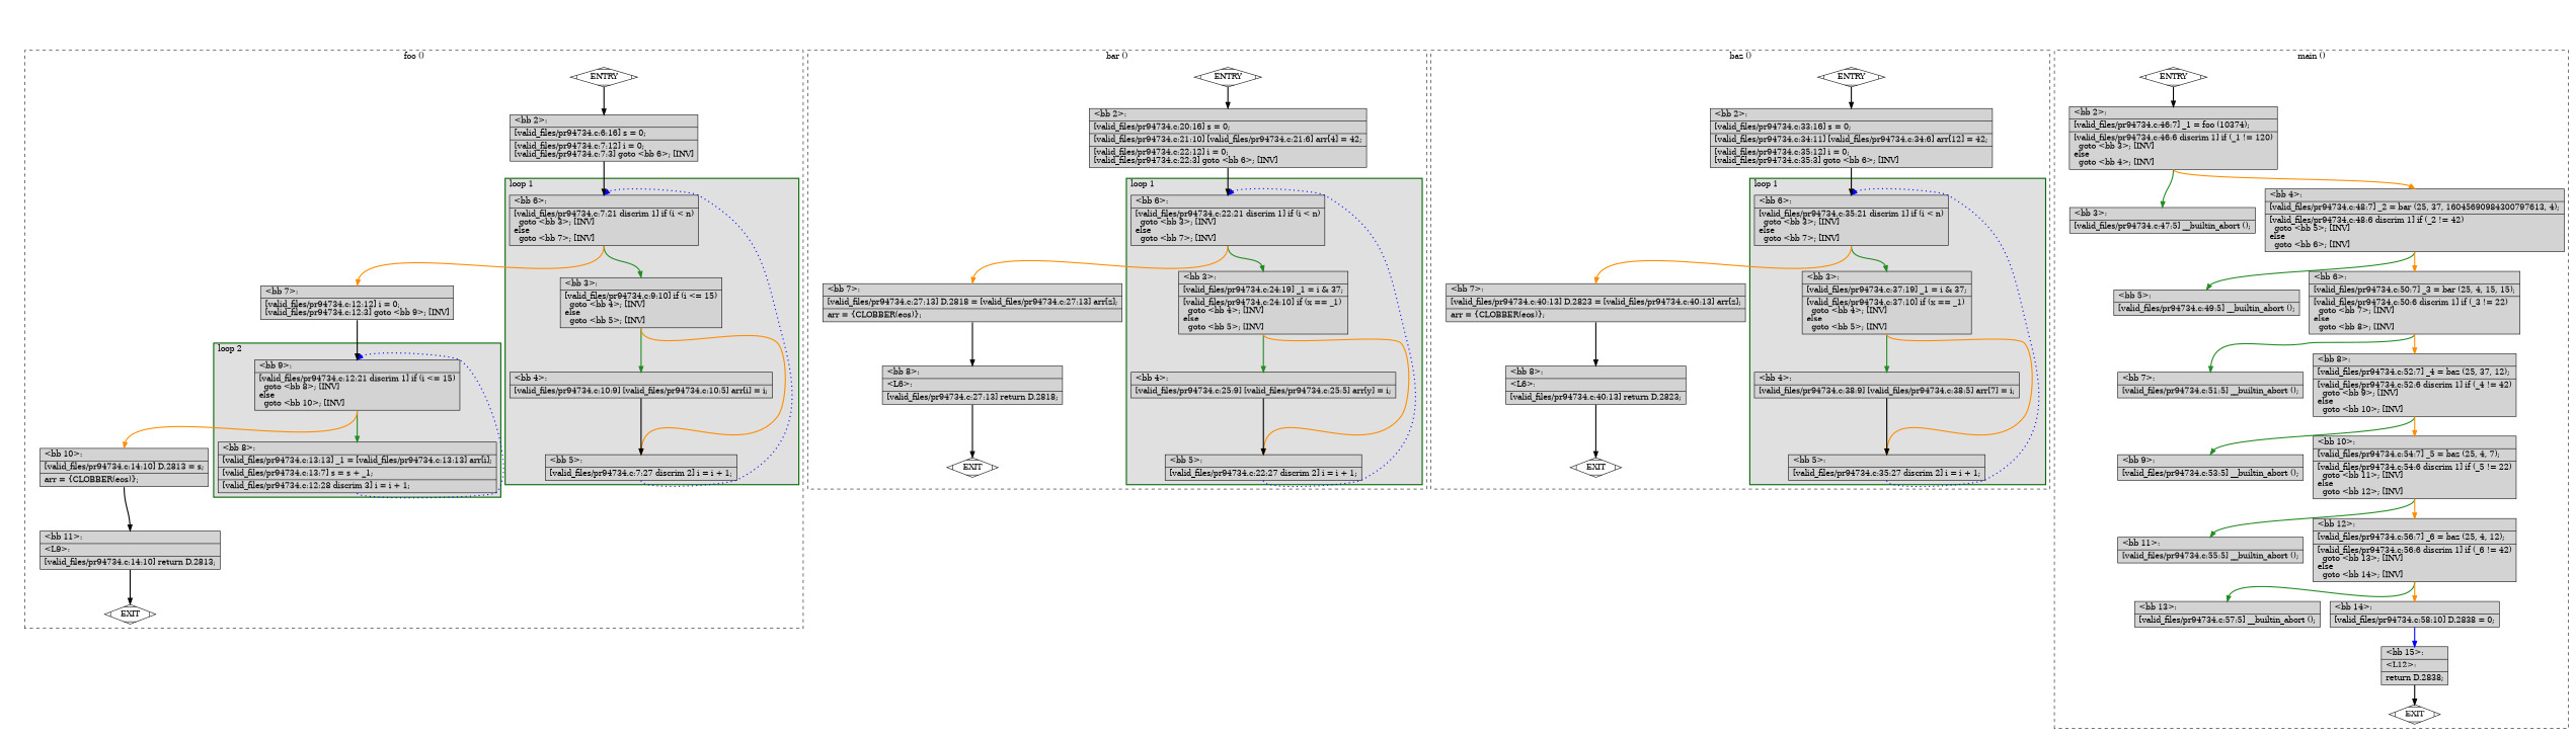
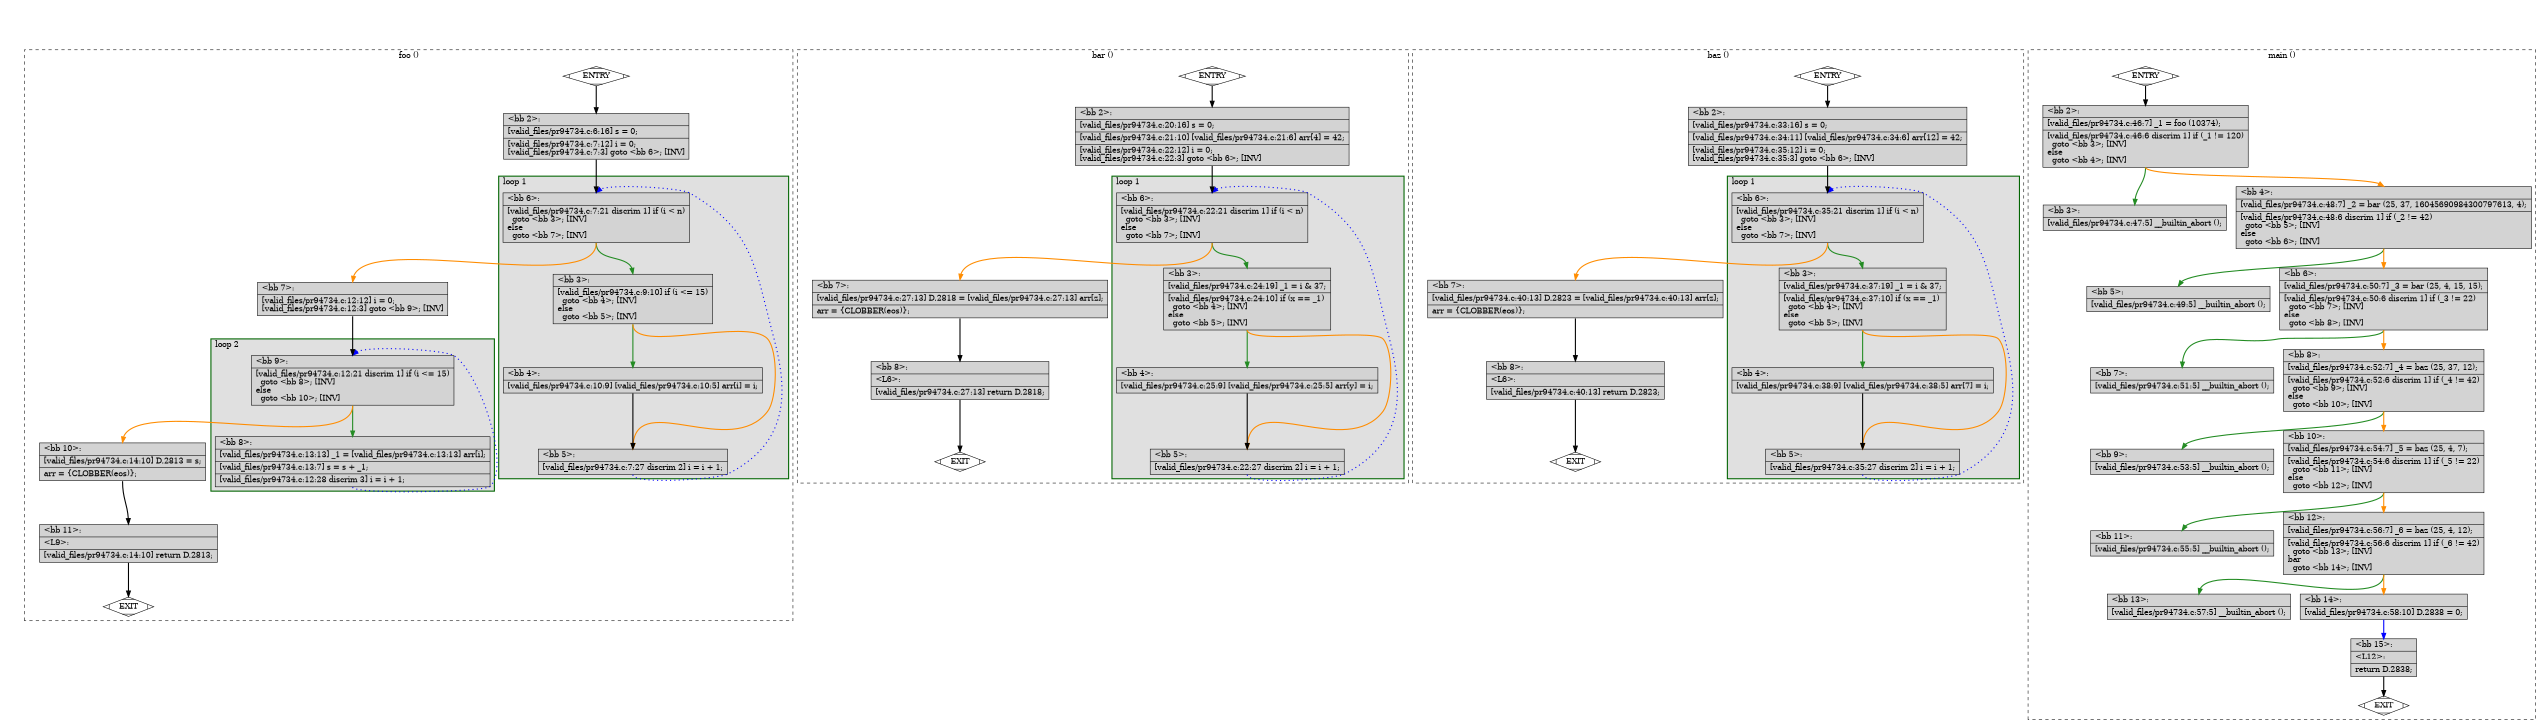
  digraph {
    node [fillcolor=lightgrey shape=record style=filled]
    edge [color=black constraint=true headport=n style="solid,bold" tailport=s weight=10]
    n1 [label="{\<bb\ 9\>:\l|[valid_files/pr94734.c:12:21\ discrim\ 1]\ if\ (i\ \<=\ 15)\l\ \ goto\ \<bb\ 8\>;\ [INV]\lelse\l\ \ goto\ \<bb\ 10\>;\ [INV]\l}"]
    n2 [label="{\<bb\ 8\>:\l|[valid_files/pr94734.c:13:13]\ _1\ =\ [valid_files/pr94734.c:13:13]\ arr[i];\l|[valid_files/pr94734.c:13:7]\ s\ =\ s\ +\ _1;\l|[valid_files/pr94734.c:12:28\ discrim\ 3]\ i\ =\ i\ +\ 1;\l}"]
    n3 [label="{\<bb\ 6\>:\l|[valid_files/pr94734.c:7:21\ discrim\ 1]\ if\ (i\ \<\ n)\l\ \ goto\ \<bb\ 3\>;\ [INV]\lelse\l\ \ goto\ \<bb\ 7\>;\ [INV]\l}"]
    n4 [label="{\<bb\ 3\>:\l|[valid_files/pr94734.c:9:10]\ if\ (i\ \<=\ 15)\l\ \ goto\ \<bb\ 4\>;\ [INV]\lelse\l\ \ goto\ \<bb\ 5\>;\ [INV]\l}"]
    n5 [label="{\<bb\ 4\>:\l|[valid_files/pr94734.c:10:9]\ [valid_files/pr94734.c:10:5]\ arr[i]\ =\ i;\l}"]
    n6 [label="{\<bb\ 5\>:\l|[valid_files/pr94734.c:7:27\ discrim\ 2]\ i\ =\ i\ +\ 1;\l}"]
    n7 [label="{\<bb\ 10\>:\l|[valid_files/pr94734.c:14:10]\ D.2813\ =\ s;\l|arr\ =\ \{CLOBBER(eos)\};\l}"]
    n8 [label="{\<bb\ 7\>:\l|[valid_files/pr94734.c:12:12]\ i\ =\ 0;\l[valid_files/pr94734.c:12:3]\ goto\ \<bb\ 9\>;\ [INV]\l}"]
    n9 [fillcolor=white label=ENTRY shape=Mdiamond]
    n10 [fillcolor=white label=EXIT shape=Mdiamond]
    n11 [label="{\<bb\ 2\>:\l|[valid_files/pr94734.c:6:16]\ s\ =\ 0;\l|[valid_files/pr94734.c:7:12]\ i\ =\ 0;\l[valid_files/pr94734.c:7:3]\ goto\ \<bb\ 6\>;\ [INV]\l}"]
    n12 [label="{\<bb\ 11\>:\l|\<L9\>:\l|[valid_files/pr94734.c:14:10]\ return\ D.2813;\l}"]
    n13 [label="{\<bb\ 6\>:\l|[valid_files/pr94734.c:22:21\ discrim\ 1]\ if\ (i\ \<\ n)\l\ \ goto\ \<bb\ 3\>;\ [INV]\lelse\l\ \ goto\ \<bb\ 7\>;\ [INV]\l}"]
    n14 [label="{\<bb\ 3\>:\l|[valid_files/pr94734.c:24:19]\ _1\ =\ i\ &\ 37;\l|[valid_files/pr94734.c:24:10]\ if\ (x\ ==\ _1)\l\ \ goto\ \<bb\ 4\>;\ [INV]\lelse\l\ \ goto\ \<bb\ 5\>;\ [INV]\l}"]
    n15 [label="{\<bb\ 4\>:\l|[valid_files/pr94734.c:25:9]\ [valid_files/pr94734.c:25:5]\ arr[y]\ =\ i;\l}"]
    n16 [label="{\<bb\ 5\>:\l|[valid_files/pr94734.c:22:27\ discrim\ 2]\ i\ =\ i\ +\ 1;\l}"]
    n17 [label="{\<bb\ 7\>:\l|[valid_files/pr94734.c:27:13]\ D.2818\ =\ [valid_files/pr94734.c:27:13]\ arr[z];\l|arr\ =\ \{CLOBBER(eos)\};\l}"]
    n18 [fillcolor=white label=ENTRY shape=Mdiamond]
    n19 [fillcolor=white label=EXIT shape=Mdiamond]
    n20 [label="{\<bb\ 2\>:\l|[valid_files/pr94734.c:20:16]\ s\ =\ 0;\l|[valid_files/pr94734.c:21:10]\ [valid_files/pr94734.c:21:6]\ arr[4]\ =\ 42;\l|[valid_files/pr94734.c:22:12]\ i\ =\ 0;\l[valid_files/pr94734.c:22:3]\ goto\ \<bb\ 6\>;\ [INV]\l}"]
    n21 [label="{\<bb\ 8\>:\l|\<L6\>:\l|[valid_files/pr94734.c:27:13]\ return\ D.2818;\l}"]
    n22 [label="{\<bb\ 6\>:\l|[valid_files/pr94734.c:35:21\ discrim\ 1]\ if\ (i\ \<\ n)\l\ \ goto\ \<bb\ 3\>;\ [INV]\lelse\l\ \ goto\ \<bb\ 7\>;\ [INV]\l}"]
    n23 [label="{\<bb\ 3\>:\l|[valid_files/pr94734.c:37:19]\ _1\ =\ i\ &\ 37;\l|[valid_files/pr94734.c:37:10]\ if\ (x\ ==\ _1)\l\ \ goto\ \<bb\ 4\>;\ [INV]\lelse\l\ \ goto\ \<bb\ 5\>;\ [INV]\l}"]
    n24 [label="{\<bb\ 4\>:\l|[valid_files/pr94734.c:38:9]\ [valid_files/pr94734.c:38:5]\ arr[7]\ =\ i;\l}"]
    n25 [label="{\<bb\ 5\>:\l|[valid_files/pr94734.c:35:27\ discrim\ 2]\ i\ =\ i\ +\ 1;\l}"]
    n26 [label="{\<bb\ 7\>:\l|[valid_files/pr94734.c:40:13]\ D.2823\ =\ [valid_files/pr94734.c:40:13]\ arr[z];\l|arr\ =\ \{CLOBBER(eos)\};\l}"]
    n27 [fillcolor=white label=ENTRY shape=Mdiamond]
    n28 [fillcolor=white label=EXIT shape=Mdiamond]
    n29 [label="{\<bb\ 2\>:\l|[valid_files/pr94734.c:33:16]\ s\ =\ 0;\l|[valid_files/pr94734.c:34:11]\ [valid_files/pr94734.c:34:6]\ arr[12]\ =\ 42;\l|[valid_files/pr94734.c:35:12]\ i\ =\ 0;\l[valid_files/pr94734.c:35:3]\ goto\ \<bb\ 6\>;\ [INV]\l}"]
    n30 [label="{\<bb\ 8\>:\l|\<L6\>:\l|[valid_files/pr94734.c:40:13]\ return\ D.2823;\l}"]
    n31 [fillcolor=white label=ENTRY shape=Mdiamond]
    n32 [fillcolor=white label=EXIT shape=Mdiamond]
    n33 [label="{\<bb\ 2\>:\l|[valid_files/pr94734.c:46:7]\ _1\ =\ foo\ (10374);\l|[valid_files/pr94734.c:46:6\ discrim\ 1]\ if\ (_1\ !=\ 120)\l\ \ goto\ \<bb\ 3\>;\ [INV]\lelse\l\ \ goto\ \<bb\ 4\>;\ [INV]\l}"]
    n34 [label="{\<bb\ 3\>:\l|[valid_files/pr94734.c:47:5]\ __builtin_abort\ ();\l}"]
    n35 [label="{\<bb\ 4\>:\l|[valid_files/pr94734.c:48:7]\ _2\ =\ bar\ (25,\ 37,\ 16045690984300797613,\ 4);\l|[valid_files/pr94734.c:48:6\ discrim\ 1]\ if\ (_2\ !=\ 42)\l\ \ goto\ \<bb\ 5\>;\ [INV]\lelse\l\ \ goto\ \<bb\ 6\>;\ [INV]\l}"]
    n36 [label="{\<bb\ 5\>:\l|[valid_files/pr94734.c:49:5]\ __builtin_abort\ ();\l}"]
    n37 [label="{\<bb\ 6\>:\l|[valid_files/pr94734.c:50:7]\ _3\ =\ bar\ (25,\ 4,\ 15,\ 15);\l|[valid_files/pr94734.c:50:6\ discrim\ 1]\ if\ (_3\ !=\ 22)\l\ \ goto\ \<bb\ 7\>;\ [INV]\lelse\l\ \ goto\ \<bb\ 8\>;\ [INV]\l}"]
    n38 [label="{\<bb\ 7\>:\l|[valid_files/pr94734.c:51:5]\ __builtin_abort\ ();\l}"]
    n39 [label="{\<bb\ 8\>:\l|[valid_files/pr94734.c:52:7]\ _4\ =\ baz\ (25,\ 37,\ 12);\l|[valid_files/pr94734.c:52:6\ discrim\ 1]\ if\ (_4\ !=\ 42)\l\ \ goto\ \<bb\ 9\>;\ [INV]\lelse\l\ \ goto\ \<bb\ 10\>;\ [INV]\l}"]
    n40 [label="{\<bb\ 9\>:\l|[valid_files/pr94734.c:53:5]\ __builtin_abort\ ();\l}"]
    n41 [label="{\<bb\ 10\>:\l|[valid_files/pr94734.c:54:7]\ _5\ =\ baz\ (25,\ 4,\ 7);\l|[valid_files/pr94734.c:54:6\ discrim\ 1]\ if\ (_5\ !=\ 22)\l\ \ goto\ \<bb\ 11\>;\ [INV]\lelse\l\ \ goto\ \<bb\ 12\>;\ [INV]\l}"]
    n42 [label="{\<bb\ 11\>:\l|[valid_files/pr94734.c:55:5]\ __builtin_abort\ ();\l}"]
-   n43 [label="{\<bb\ 12\>:\l|[valid_files/pr94734.c:56:7]\ _6\ =\ baz\ (25,\ 4,\ 12);\l|[valid_files/pr94734.c:56:6\ discrim\ 1]\ if\ (_6\ !=\ 42)\l\ \ goto\ \<bb\ 13\>;\ [INV]\lelse\l\ \ goto\ \<bb\ 14\>;\ [INV]\l}"]
+   n43 [label="{\<bb\ 12\>:\l|[valid_files/pr94734.c:56:7]\ _6\ =\ baz\ (25,\ 4,\ 12);\l|[valid_files/pr94734.c:56:6\ discrim\ 1]\ if\ (_6\ !=\ 42)\l\ \ goto\ \<bb\ 13\>;\ [INV]\lbar\l\ \ goto\ \<bb\ 14\>;\ [INV]\l}"]
    n44 [label="{\<bb\ 13\>:\l|[valid_files/pr94734.c:57:5]\ __builtin_abort\ ();\l}"]
    n45 [label="{\<bb\ 14\>:\l|[valid_files/pr94734.c:58:10]\ D.2838\ =\ 0;\l}"]
    n46 [label="{\<bb\ 15\>:\l|\<L12\>:\l|return\ D.2838;\l}"]
    subgraph cluster_1 {
      color=black
      label="foo ()"
      style=dashed
      n7
      n8
      n9
      n10
      n11
      n12
      subgraph cluster_2 {
        color=darkgreen
        fillcolor=grey88
        label="loop 2"
        labeljust=l
        penwidth=2
        style=filled
        n1
        n2
      }
      subgraph cluster_3 {
        color=darkgreen
        fillcolor=grey88
        label="loop 1"
        labeljust=l
        penwidth=2
        style=filled
        n3
        n4
        n5
        n6
      }
    }
    subgraph cluster_4 {
      color=black
      label="bar ()"
      style=dashed
      n17
      n18
      n19
      n20
      n21
      subgraph cluster_5 {
        color=darkgreen
        fillcolor=grey88
        label="loop 1"
        labeljust=l
        penwidth=2
        style=filled
        n13
        n14
        n15
        n16
      }
    }
    subgraph cluster_6 {
      color=black
      label="baz ()"
      style=dashed
      n26
      n27
      n28
      n29
      n30
      subgraph cluster_7 {
        color=darkgreen
        fillcolor=grey88
        label="loop 1"
        labeljust=l
        penwidth=2
        style=filled
        n22
        n23
        n24
        n25
      }
    }
    subgraph cluster_8 {
      color=black
      label="main ()"
      style=dashed
      n31
      n32
      n33
      n34
      n35
      n36
      n37
      n38
      n39
      n40
      n41
      n42
      n43
      n44
      n45
      n46
    }
    n1 -> n2 [color=forestgreen]
    n1 -> n7 [color=darkorange]
    n2 -> n1 [color=blue constraint=false style="dotted,bold"]
    n3 -> n4 [color=forestgreen]
    n3 -> n8 [color=darkorange]
    n4 -> n5 [color=forestgreen]
    n4 -> n6 [color=darkorange]
    n5 -> n6 [weight=100]
    n6 -> n3 [color=blue constraint=false style="dotted,bold"]
    n7 -> n12 [weight=100]
    n8 -> n1 [weight=100]
    n9 -> n10 [style=invis color="" weight=""]
    n9 -> n11 [weight=100]
    n11 -> n3 [weight=100]
    n12 -> n10
    n13 -> n14 [color=forestgreen]
    n13 -> n17 [color=darkorange]
    n14 -> n15 [color=forestgreen]
    n14 -> n16 [color=darkorange]
    n15 -> n16 [weight=100]
    n16 -> n13 [color=blue constraint=false style="dotted,bold"]
    n17 -> n21 [weight=100]
    n18 -> n19 [style=invis color="" weight=""]
    n18 -> n20 [weight=100]
    n20 -> n13 [weight=100]
    n21 -> n19
    n22 -> n23 [color=forestgreen]
    n22 -> n26 [color=darkorange]
    n23 -> n24 [color=forestgreen]
    n23 -> n25 [color=darkorange]
    n24 -> n25 [weight=100]
    n25 -> n22 [color=blue constraint=false style="dotted,bold"]
    n26 -> n30 [weight=100]
    n27 -> n28 [style=invis color="" weight=""]
    n27 -> n29 [weight=100]
    n29 -> n22 [weight=100]
    n30 -> n28
    n31 -> n32 [style=invis color="" weight=""]
    n31 -> n33 [weight=100]
    n33 -> n34 [color=forestgreen]
    n33 -> n35 [color=darkorange]
    n35 -> n36 [color=forestgreen]
    n35 -> n37 [color=darkorange]
    n37 -> n38 [color=forestgreen]
    n37 -> n39 [color=darkorange]
    n39 -> n40 [color=forestgreen]
    n39 -> n41 [color=darkorange]
    n41 -> n42 [color=forestgreen]
    n41 -> n43 [color=darkorange]
    n43 -> n44 [color=forestgreen]
    n43 -> n45 [color=darkorange]
    n45 -> n46 [color=blue weight=100]
    n46 -> n32
  }
